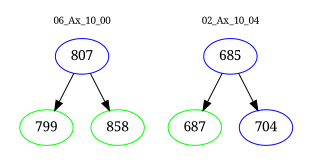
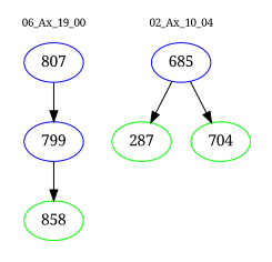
  digraph {
    fontname="Noto Serif"
    node [color=green fontname="Noto Serif"]
    edge [color=black fontname="Noto Serif"]
    n1 [color=blue label=807]
-   n2 [label=799]
+   n2 [color=blue label=799]
    n3 [label=858]
    n4 [color=blue label=685]
-   n5 [label=687]
-   n6 [color=blue label=704]
+   n5 [label=287]
+   n6 [label=704]
    subgraph cluster_1 {
      color=white
      fontsize=10
-     label="06_Ax_10_00"
+     label="06_Ax_19_00"
      n1
      n2
      n3
    }
    subgraph cluster_2 {
      color=white
      fontsize=10
      label="02_Ax_10_04"
      n4
      n5
      n6
    }
    n1 -> n2
-   n1 -> n3
+   n2 -> n3
    n4 -> n5
    n4 -> n6
  }
